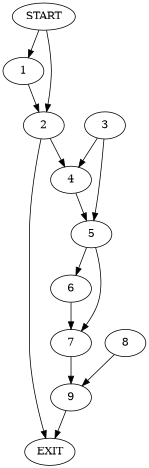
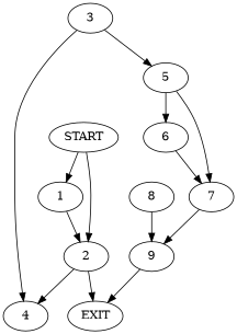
  digraph {
    n1 [label=START]
    1
    2
    n4 [label=EXIT]
    4
    3
    5
    6
    7
    9
    8
    n1 -> 1
    n1 -> 2
    1 -> 2
    2 -> n4
    2 -> 4
-   4 -> 5
    3 -> 4
    3 -> 5
    5 -> 6
    5 -> 7
    6 -> 7
    7 -> 9
    9 -> n4
    8 -> 9
  }
